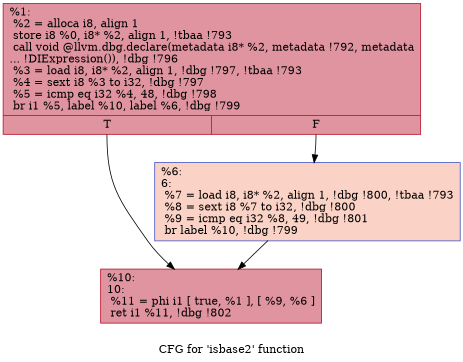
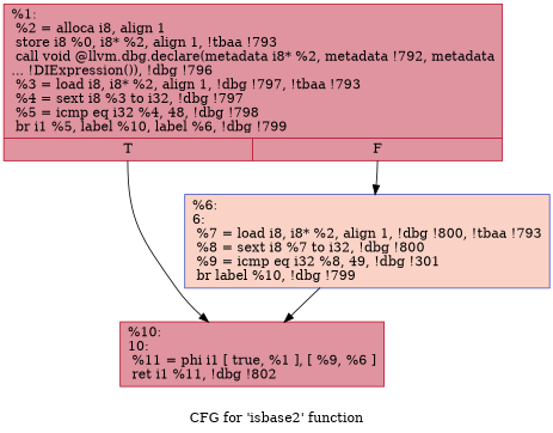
  digraph {
    label="CFG for 'isbase2' function"
    node [color="#b70d28ff" fillcolor="#b70d2870" shape=record style=filled]
    n1 [label="{%1:\l  %2 = alloca i8, align 1\l  store i8 %0, i8* %2, align 1, !tbaa !793\l  call void @llvm.dbg.declare(metadata i8* %2, metadata !792, metadata\l... !DIExpression()), !dbg !796\l  %3 = load i8, i8* %2, align 1, !dbg !797, !tbaa !793\l  %4 = sext i8 %3 to i32, !dbg !797\l  %5 = icmp eq i32 %4, 48, !dbg !798\l  br i1 %5, label %10, label %6, !dbg !799\l|{<s0>T|<s1>F}}"]
    n2 [label="{%10:\l10:                                               \l  %11 = phi i1 [ true, %1 ], [ %9, %6 ]\l  ret i1 %11, !dbg !802\l}"]
-   n3 [color="#3d50c3ff" fillcolor="#f59c7d70" label="{%6:\l6:                                                \l  %7 = load i8, i8* %2, align 1, !dbg !800, !tbaa !793\l  %8 = sext i8 %7 to i32, !dbg !800\l  %9 = icmp eq i32 %8, 49, !dbg !801\l  br label %10, !dbg !799\l}"]
+   n3 [color="#3d50c3ff" fillcolor="#f59c7d70" label="{%6:\l6:                                                \l  %7 = load i8, i8* %2, align 1, !dbg !800, !tbaa !793\l  %8 = sext i8 %7 to i32, !dbg !800\l  %9 = icmp eq i32 %8, 49, !dbg !301\l  br label %10, !dbg !799\l}"]
    n1 -> n2 [tailport=s0]
    n1 -> n3 [tailport=s1]
    n3 -> n2
  }
